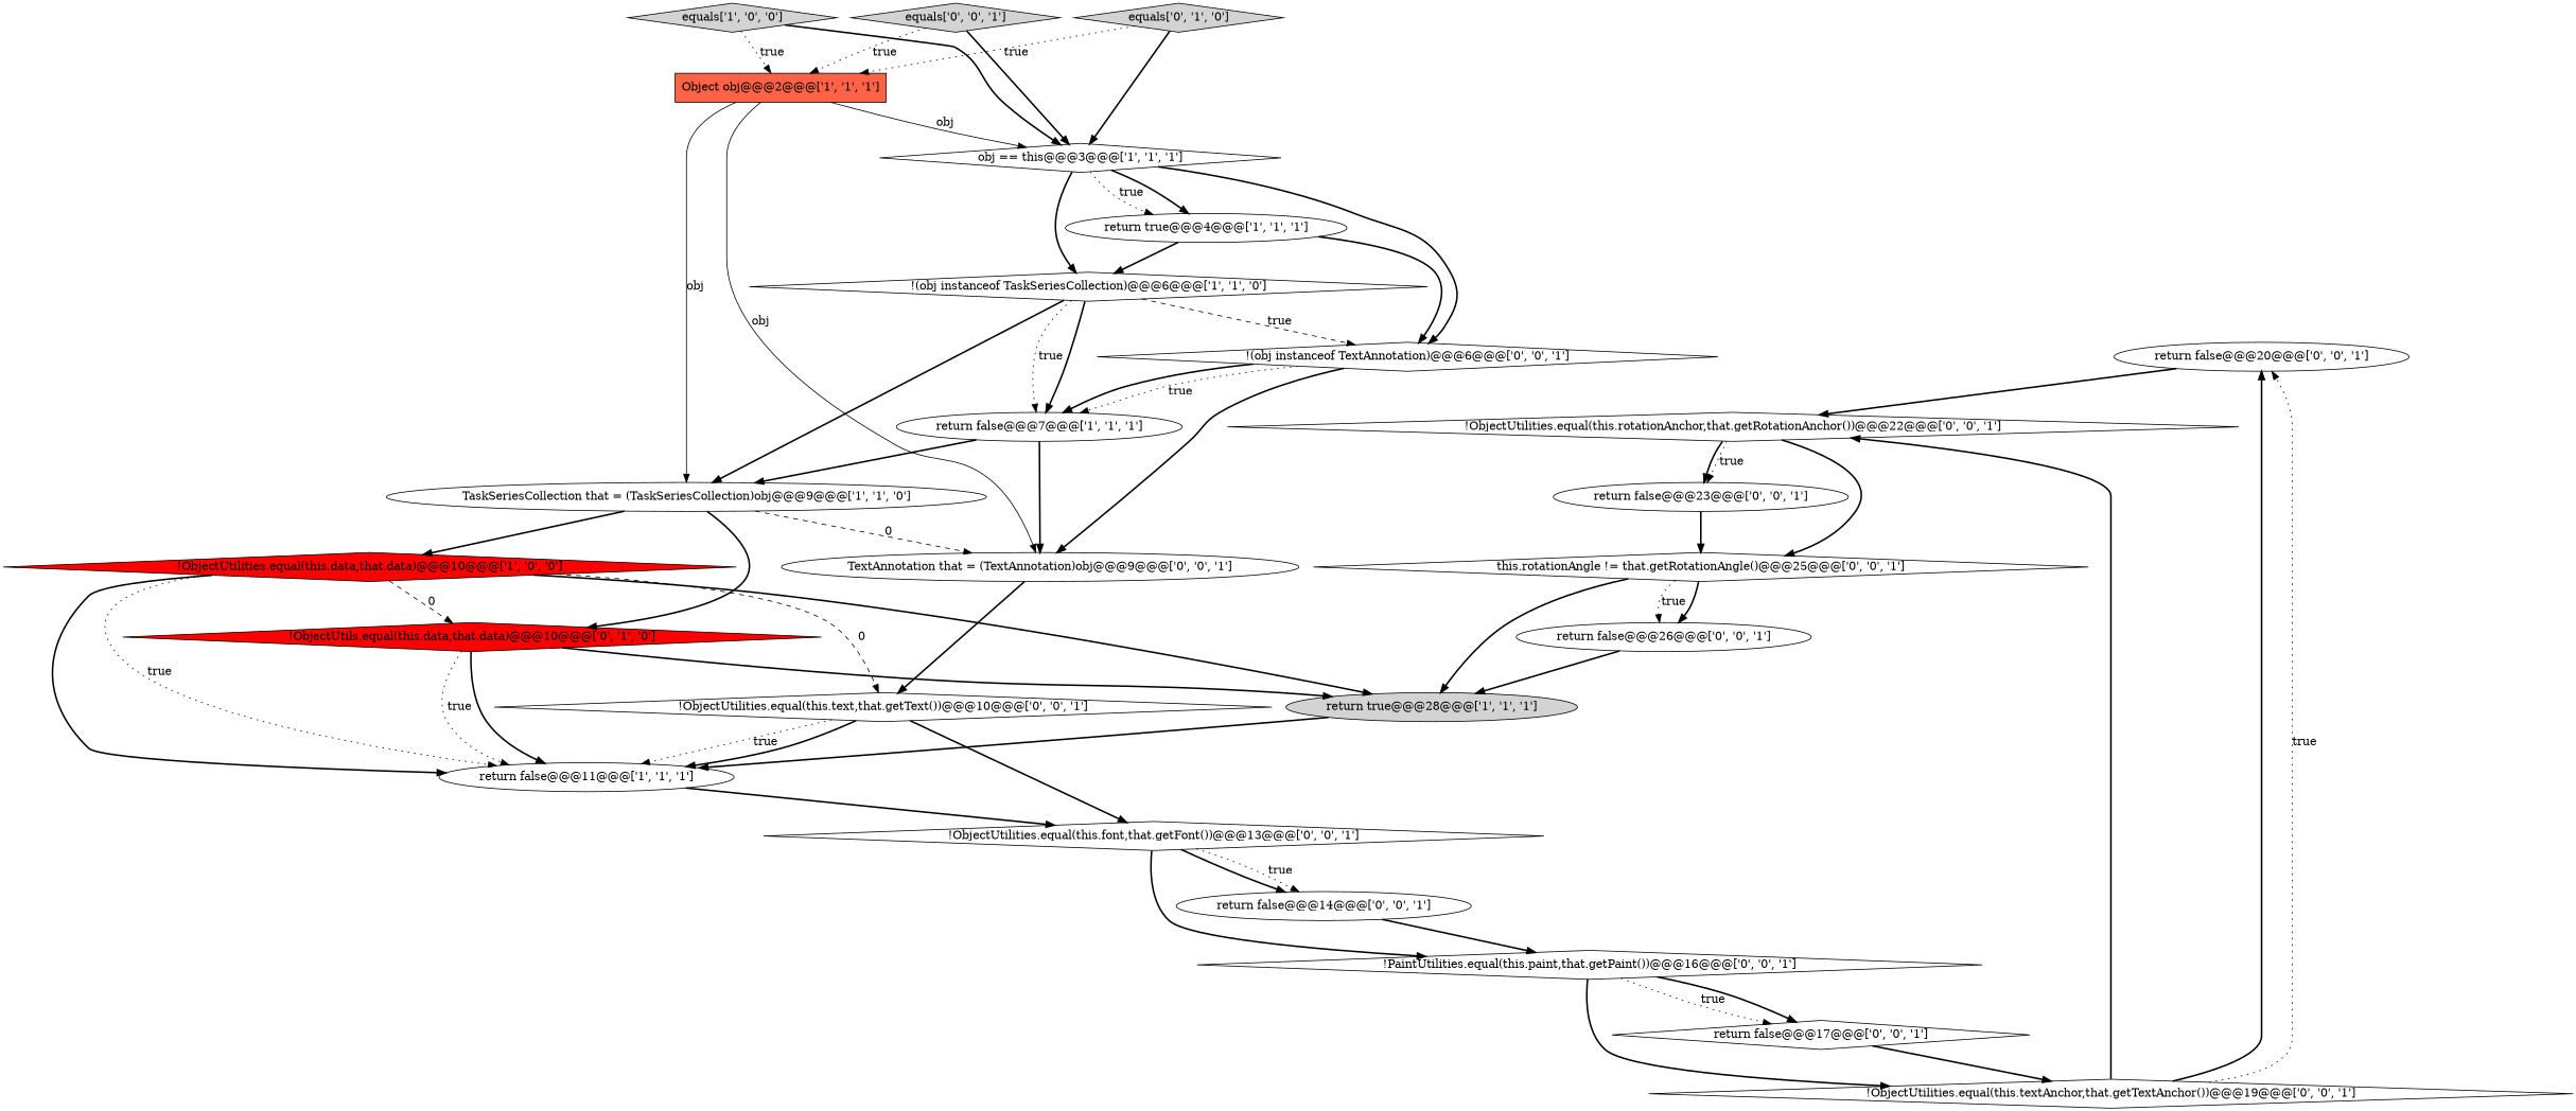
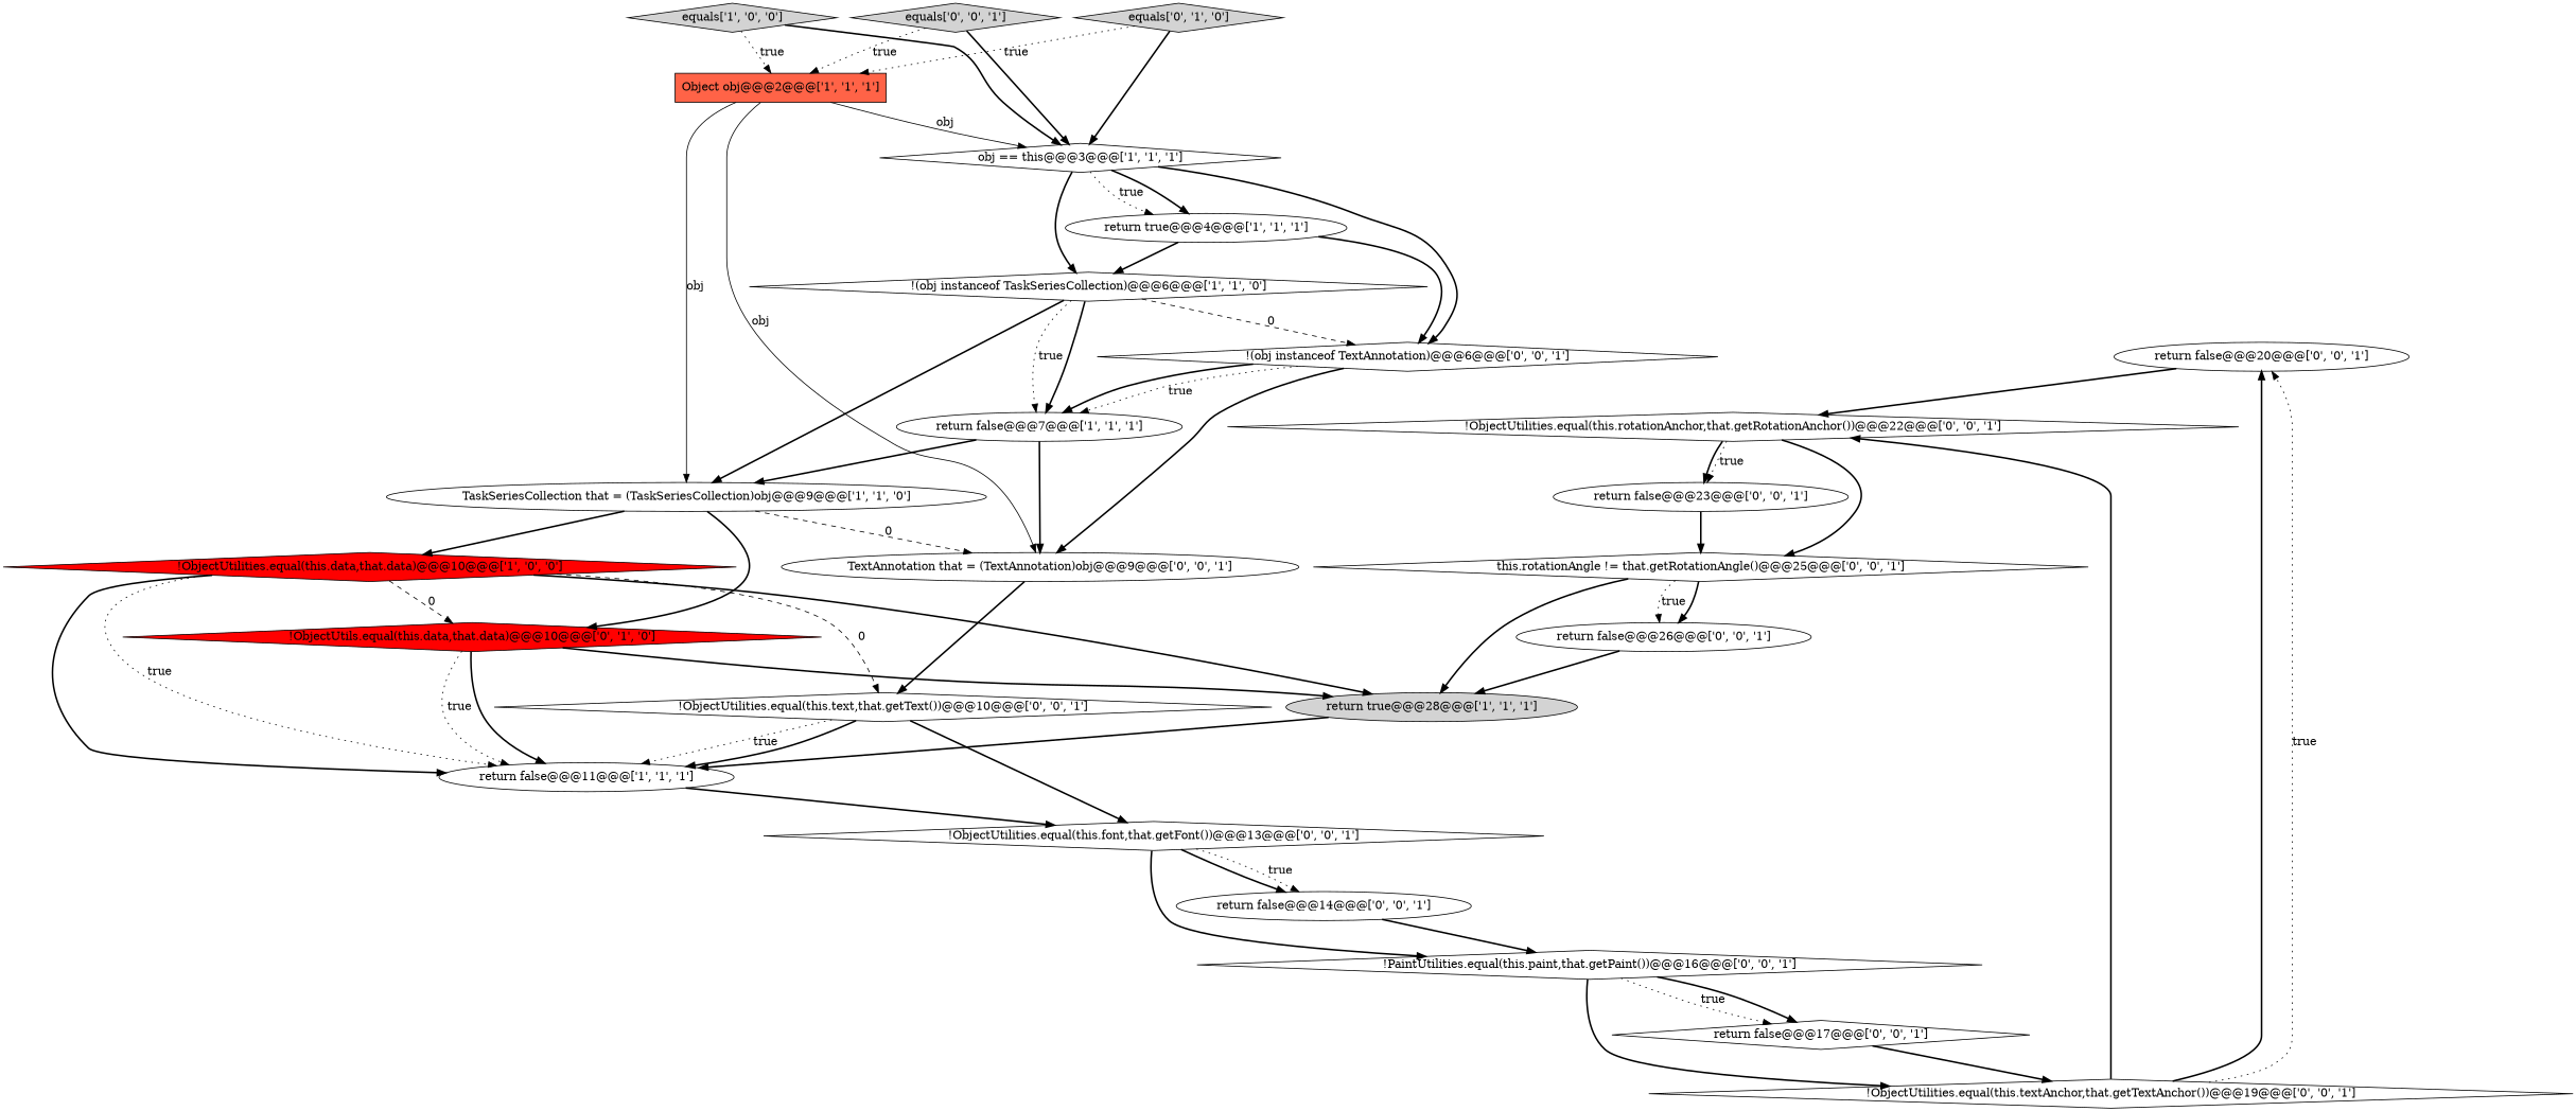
  digraph {
    node [fillcolor=white shape=diamond style=filled]
    edge [style=bold]
    n1 [label="return false@@@20@@@['0', '0', '1']" shape=ellipse]
    n2 [label="!ObjectUtilities.equal(this.rotationAnchor,that.getRotationAnchor())@@@22@@@['0', '0', '1']"]
    n3 [label="return false@@@23@@@['0', '0', '1']" shape=ellipse]
    n4 [label="this.rotationAngle != that.getRotationAngle()@@@25@@@['0', '0', '1']"]
    n5 [label="return false@@@14@@@['0', '0', '1']" shape=ellipse]
    n6 [label="!PaintUtilities.equal(this.paint,that.getPaint())@@@16@@@['0', '0', '1']"]
    n7 [label="return false@@@17@@@['0', '0', '1']"]
    n8 [label="!ObjectUtilities.equal(this.textAnchor,that.getTextAnchor())@@@19@@@['0', '0', '1']"]
    n9 [fillcolor=lightgray label="return true@@@28@@@['1', '1', '1']" shape=ellipse]
    n10 [label="return false@@@26@@@['0', '0', '1']" shape=ellipse]
    n11 [label="return false@@@11@@@['1', '1', '1']" shape=ellipse]
    n12 [fillcolor=lightgray label="equals['1', '0', '0']"]
    n13 [fillcolor=tomato label="Object obj@@@2@@@['1', '1', '1']" shape=box]
    n14 [label="obj == this@@@3@@@['1', '1', '1']"]
    n15 [label="TextAnnotation that = (TextAnnotation)obj@@@9@@@['0', '0', '1']" shape=ellipse]
    n16 [label="TaskSeriesCollection that = (TaskSeriesCollection)obj@@@9@@@['1', '1', '0']" shape=ellipse]
    n17 [label="!(obj instanceof TextAnnotation)@@@6@@@['0', '0', '1']"]
    n18 [label="!(obj instanceof TaskSeriesCollection)@@@6@@@['1', '1', '0']"]
    n19 [label="return true@@@4@@@['1', '1', '1']" shape=ellipse]
    n20 [fillcolor=red label="!ObjectUtilities.equal(this.data,that.data)@@@10@@@['1', '0', '0']"]
    n21 [fillcolor=red label="!ObjectUtils.equal(this.data,that.data)@@@10@@@['0', '1', '0']"]
    n22 [label="!ObjectUtilities.equal(this.text,that.getText())@@@10@@@['0', '0', '1']"]
    n23 [label="!ObjectUtilities.equal(this.font,that.getFont())@@@13@@@['0', '0', '1']"]
    n24 [label="return false@@@7@@@['1', '1', '1']" shape=ellipse]
    n25 [fillcolor=lightgray label="equals['0', '0', '1']"]
    n26 [fillcolor=lightgray label="equals['0', '1', '0']"]
    n1 -> n2
    n2 -> n3 [label=true style=dotted]
    n2 -> n3
    n2 -> n4
    n3 -> n4
    n4 -> n9
    n4 -> n10
    n4 -> n10 [label=true style=dotted]
    n5 -> n6
    n6 -> n7 [label=true style=dotted]
    n6 -> n7
    n6 -> n8
    n7 -> n8
    n8 -> n1 [label=true style=dotted]
    n8 -> n1
    n8 -> n2
    n9 -> n11
    n10 -> n9
    n11 -> n23
    n12 -> n13 [label=true style=dotted]
    n12 -> n14
    n13 -> n14 [label=obj style=solid]
    n13 -> n15 [label=obj style=solid]
    n13 -> n16 [label=obj style=solid]
    n14 -> n17
    n14 -> n18
    n14 -> n19
    n14 -> n19 [label=true style=dotted]
    n15 -> n22
    n16 -> n15 [label=0 style=dashed]
    n16 -> n20
    n16 -> n21
    n17 -> n15
    n17 -> n24 [label=true style=dotted]
    n17 -> n24
    n18 -> n16
-   n18 -> n17 [label=true style=dashed]
+   n18 -> n17 [label=0 style=dashed]
    n18 -> n24 [label=true style=dotted]
    n18 -> n24
    n19 -> n17
    n19 -> n18
    n20 -> n9
    n20 -> n11
    n20 -> n11 [label=true style=dotted]
    n20 -> n21 [label=0 style=dashed]
    n20 -> n22 [label=0 style=dashed]
    n21 -> n9
    n21 -> n11
    n21 -> n11 [label=true style=dotted]
    n22 -> n11 [label=true style=dotted]
    n22 -> n11
    n22 -> n23
    n23 -> n5
    n23 -> n5 [label=true style=dotted]
    n23 -> n6
    n24 -> n15
    n24 -> n16
    n25 -> n13 [label=true style=dotted]
    n25 -> n14
    n26 -> n13 [label=true style=dotted]
    n26 -> n14
  }
